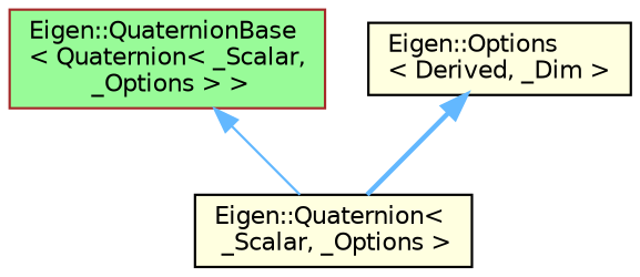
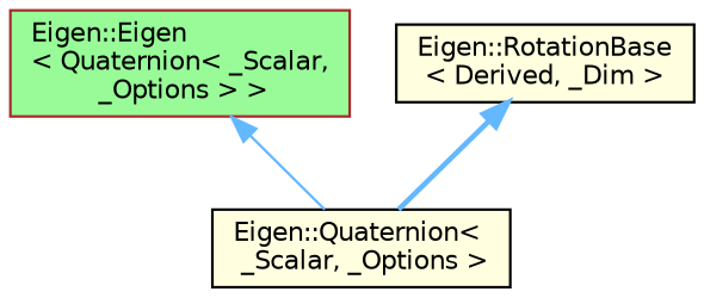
  digraph {
    node [color=black fillcolor=lightyellow fontname=Helvetica fontsize=10 shape=box style=filled]
    edge [color=steelblue1 dir=back fontname=Helvetica fontsize=10 labelfontname=Helvetica labelfontsize=10]
    n1 [fontcolor=black height=0.2 label="Eigen::Quaternion\<\l _Scalar, _Options \>" width=0.4]
-   n2 [color=brown fillcolor=palegreen height=0.2 label="Eigen::QuaternionBase\l\< Quaternion\< _Scalar,\l _Options \> \>" width=0.4]
-   n3 [height=0.2 label="Eigen::Options\l\< Derived, _Dim \>" width=0.4]
+   n2 [color=brown fillcolor=palegreen height=0.2 label="Eigen::Eigen\l\< Quaternion\< _Scalar,\l _Options \> \>" width=0.4]
+   n3 [height=0.2 label="Eigen::RotationBase\l\< Derived, _Dim \>" width=0.4]
    n2 -> n1 [style=solid]
    n3 -> n1 [style=bold]
  }
